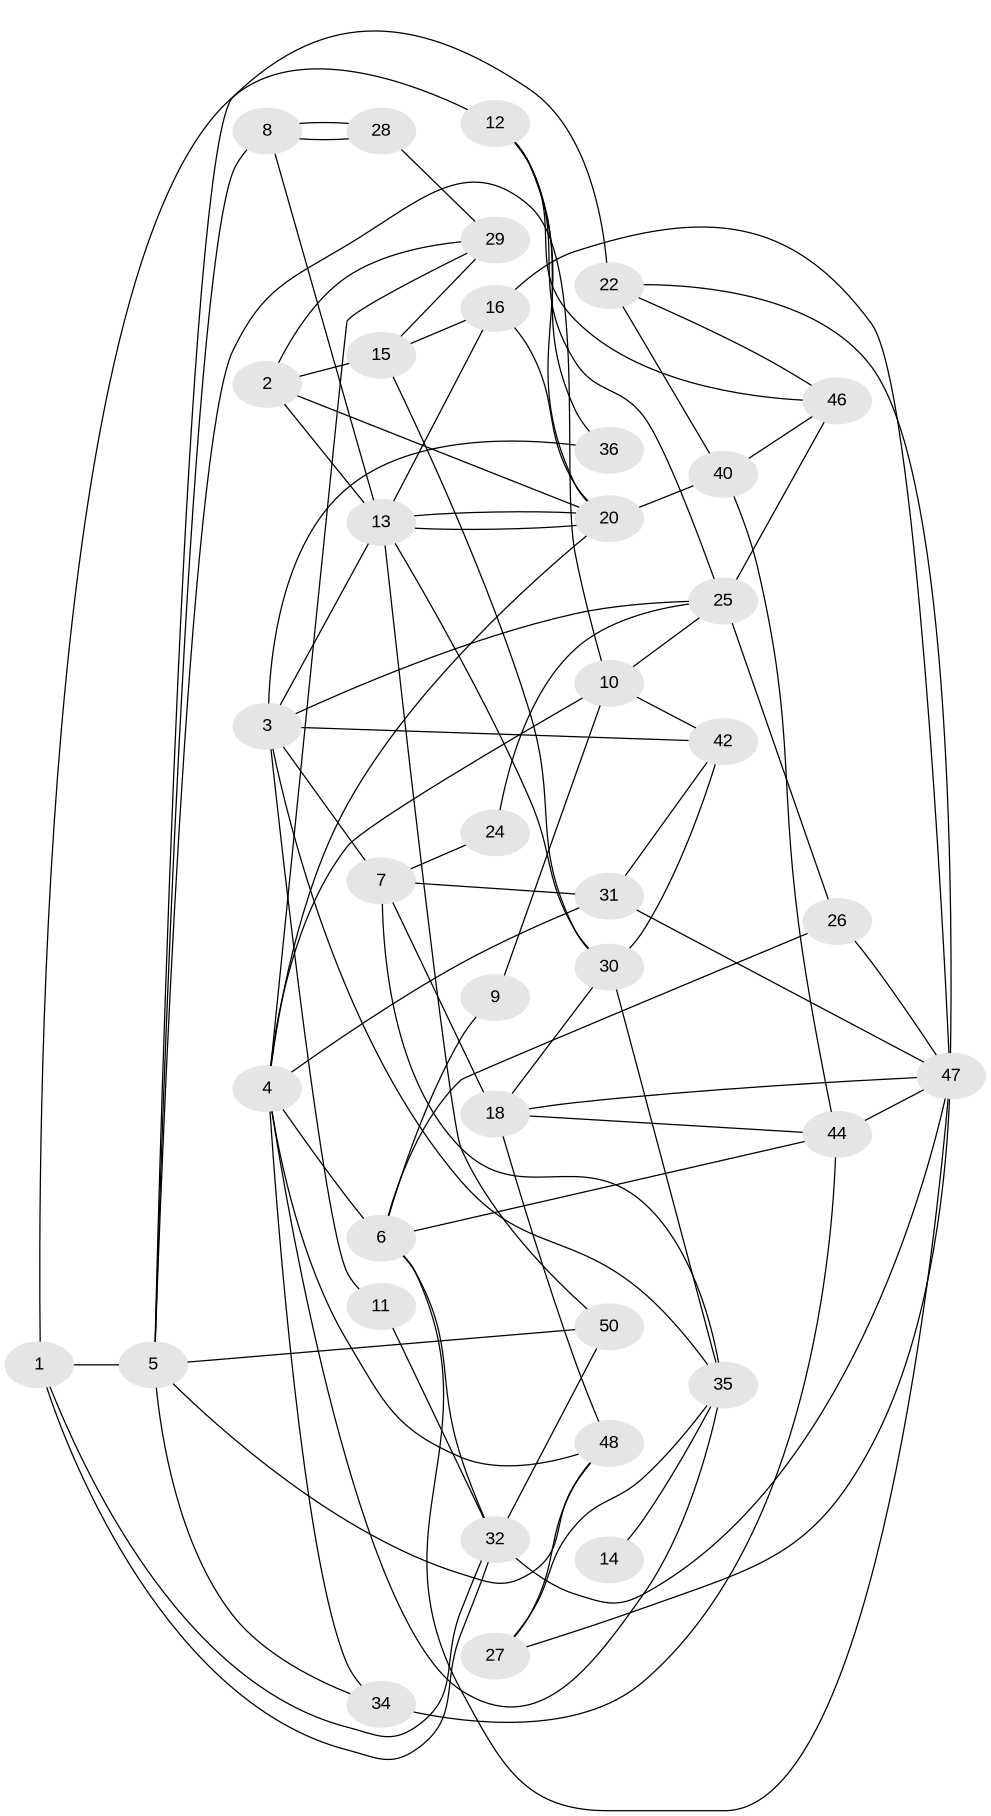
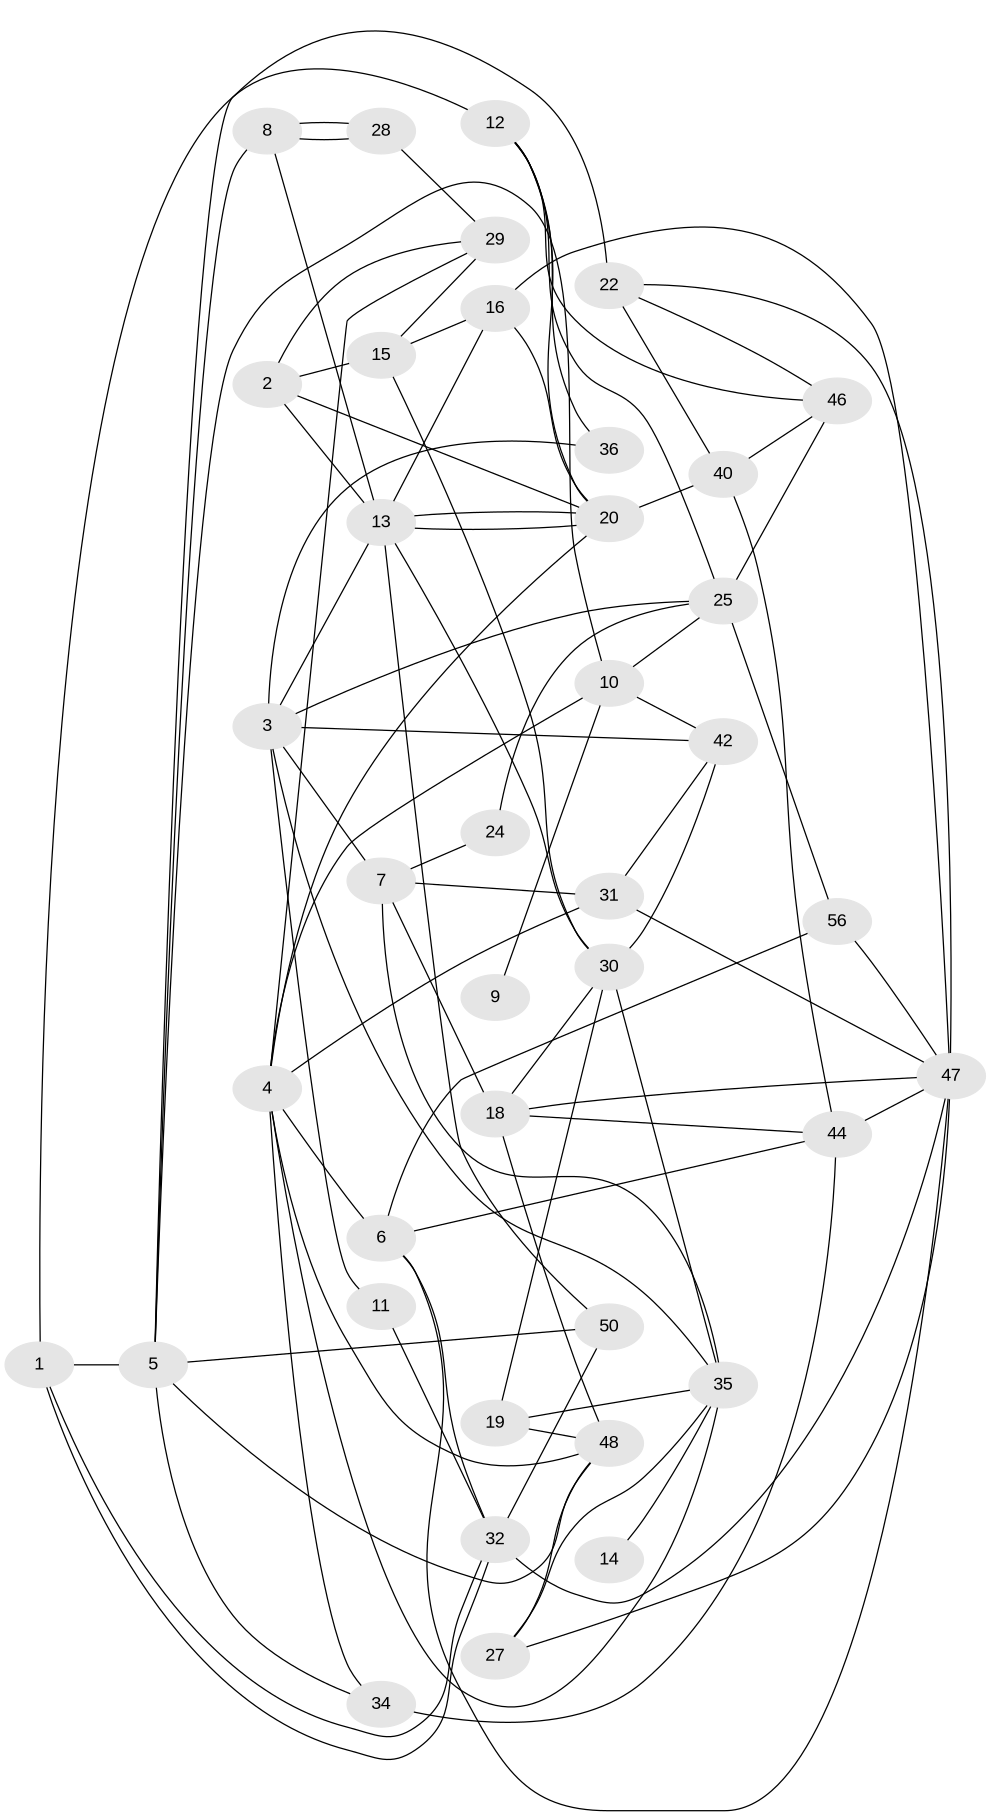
  graph {
    fontname="Liberation Sans"
    rankdir=LR
    node [color=gray90 fontname="Liberation Sans" style=filled]
    edge [fontname="Liberation Sans"]
    1 [super="+21"]
    5 [super="+41"]
    12 [super="+57"]
    32
    10 [super="+33"]
    34 [super="+43"]
    48
    8
    22
    50
    20 [super="+39"]
    25 [super="+38"]
    36
    46
    47 [super="+54"]
    13 [super="+37"]
    16
    30 [super="+55"]
    2
    15 [super="+23"]
    29
    40 [super="+56"]
    3 [super="+53"]
    7
    11
    35 [super="+45"]
    42
    31
    18 [super="+52"]
    24
-   26
+   26 [label=56]
    4 [super="+17"]
    6 [super="+49"]
    9
    44 [super="+51"]
    28
    14
+   19
    27
    1 -- 5 [weight=2]
    1 -- 12
    1 -- 32
    1 -- 32
    5 -- 10
    5 -- 34
    5 -- 48
    5 -- 8
    5 -- 22
    5 -- 50
    12 -- 20
    12 -- 25
    12 -- 36
    12 -- 46
    32 -- 50
    32 -- 47
    10 -- 25
    10 -- 42
    34 -- 44
    8 -- 13
    8 -- 28
    8 -- 28
    22 -- 46
    22 -- 47
    22 -- 40
    20 -- 40
    25 -- 46
    25 -- 26
    13 -- 50
    13 -- 20
    13 -- 20
    13 -- 16
    13 -- 30
    16 -- 20
    16 -- 47
    30 -- 35
    30 -- 42
    2 -- 20
    2 -- 13
    2 -- 15
    2 -- 29
    15 -- 16
    15 -- 30
    15 -- 29
    40 -- 46
    40 -- 44
    3 -- 25
    3 -- 36
    3 -- 13
    3 -- 7
    3 -- 11
    3 -- 35
    3 -- 42 [weight=2]
    7 -- 35
    7 -- 31
    7 -- 18
    7 -- 24
    11 -- 32
    31 -- 47
    31 -- 42
    18 -- 48
    18 -- 47
    18 -- 30
    18 -- 44
    24 -- 25
    26 -- 47
    4 -- 10
    4 -- 34
    4 -- 48
    4 -- 20
    4 -- 29
    4 -- 35
    4 -- 31
    4 -- 6
    6 -- 32
    6 -- 47
    6 -- 26
-   6 -- 9
    6 -- 44
    9 -- 10
    44 -- 47
    28 -- 29
    14 -- 35
+   19 -- 48
+   19 -- 30
+   19 -- 35
    27 -- 48
    27 -- 47
    27 -- 35
  }
